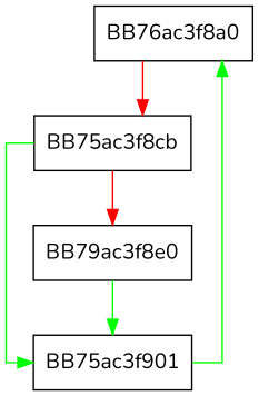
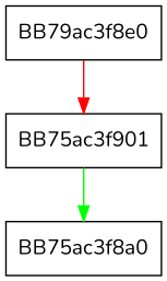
  digraph {
    fontname=Nunito
    splines=ortho
    node [fontname=Nunito shape=box]
    edge [color=red fontname=Nunito]
-   BB75ac3f8a0 [label=BB76ac3f8a0]
-   BB75ac3f8cb
+   BB75ac3f8a0
    BB75ac3f901
    n4 [label=BB79ac3f8e0]
-   BB75ac3f8a0 -> BB75ac3f8cb
-   BB75ac3f8cb -> BB75ac3f901 [color=green]
-   BB75ac3f8cb -> n4
    BB75ac3f901 -> BB75ac3f8a0 [color=green]
-   n4 -> BB75ac3f901 [color=green]
+   n4 -> BB75ac3f901
  }
